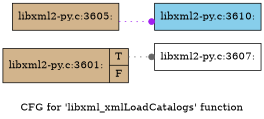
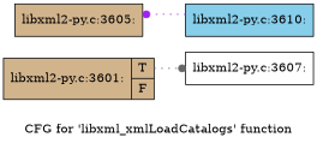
  digraph {
    fontname="DejaVu Serif"
    label="CFG for 'libxml_xmlLoadCatalogs' function"
    rankdir=LR
    node [fillcolor=tan fontname="DejaVu Serif" shape=record style=filled]
    edge [arrowhead=dot fontname="DejaVu Serif" style=dotted]
    n1 [label="{libxml2-py.c:3601:|{<s0>T|<s1>F}}"]
    n2 [fillcolor=white label="{libxml2-py.c:3607:}"]
    n3 [label="{libxml2-py.c:3605:}"]
    n4 [fillcolor=skyblue label="{libxml2-py.c:3610:}"]
    n1 -> n2 [color=gray40 tailport=s0]
-   n3 -> n4 [color=purple]
+   n4 -> n3 [color=purple]
  }
